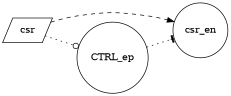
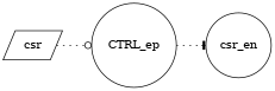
  strict digraph {
    rankdir=LR
    node [color=black shape=circle]
    edge [style=dotted]
    n1 [complexity=0 importance=0.00485040391475 label=csr_en rank=0.0]
    CTRL_ep [complexity=3 importance=0.00963051073024 rank=0.00321017024341]
    csr [complexity=5 importance=0.0143881752863 rank=0.00287763505725 shape=parallelogram]
    CTRL_ep -> n1 [arrowhead=tee]
-   csr -> n1 [arrowhead=normal style=dashed]
    csr -> CTRL_ep [arrowhead=odot]
  }
